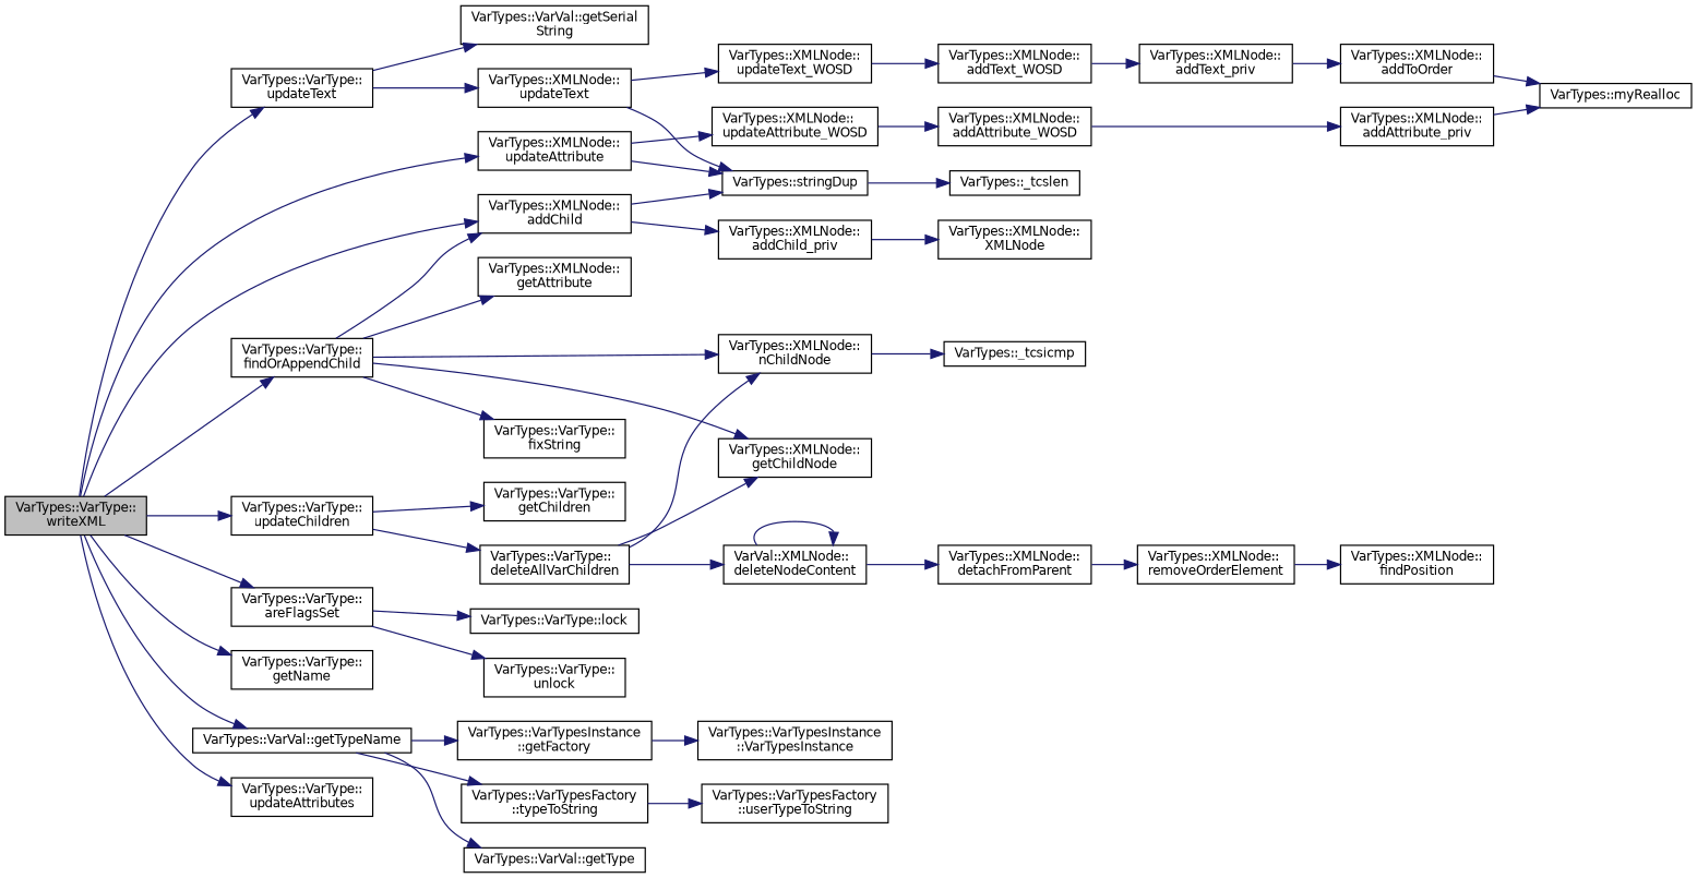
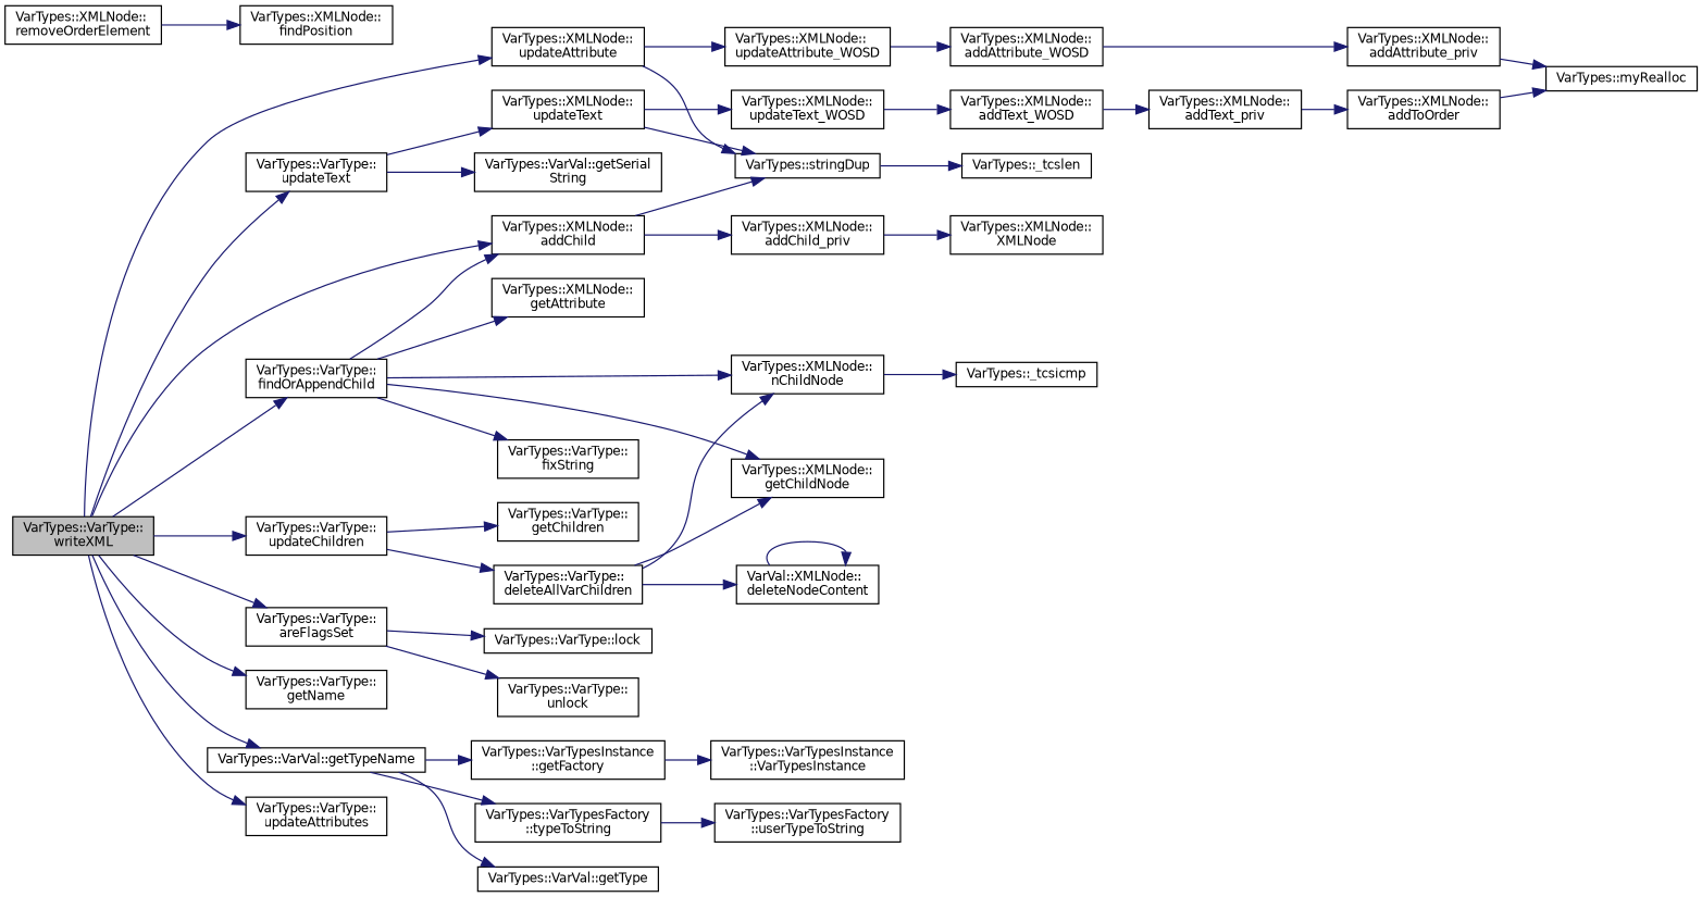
  digraph {
    rankdir=LR
    node [color=black fillcolor=white fontname=Helvetica fontsize=10 shape=record style=filled]
    edge [color=midnightblue fontname=Helvetica fontsize=10 labelfontname=Helvetica labelfontsize=10 style=solid]
    n1 [fillcolor=grey75 fontcolor=black height=0.2 label="VarTypes::VarType::\lwriteXML" width=0.4]
    n2 [height=0.2 label="VarTypes::XMLNode::\laddChild" width=0.4]
    n3 [height=0.2 label="VarTypes::VarType::\lareFlagsSet" width=0.4]
    n4 [height=0.2 label="VarTypes::VarType::\lfindOrAppendChild" width=0.4]
    n5 [height=0.2 label="VarTypes::VarType::\lgetName" width=0.4]
    n6 [height=0.2 label="VarTypes::VarVal::getTypeName" width=0.4]
    n7 [height=0.2 label="VarTypes::XMLNode::\lupdateAttribute" width=0.4]
    n8 [height=0.2 label="VarTypes::VarType::\lupdateAttributes" width=0.4]
    n9 [height=0.2 label="VarTypes::VarType::\lupdateChildren" width=0.4]
    n10 [height=0.2 label="VarTypes::VarType::\lupdateText" width=0.4]
    n11 [height=0.2 label="VarTypes::XMLNode::\laddChild_priv" width=0.4]
    n12 [height=0.2 label="VarTypes::stringDup" width=0.4]
    n13 [height=0.2 label="VarTypes::VarType::lock" width=0.4]
    n14 [height=0.2 label="VarTypes::VarType::\lunlock" width=0.4]
    n15 [height=0.2 label="VarTypes::VarType::\lfixString" width=0.4]
    n16 [height=0.2 label="VarTypes::XMLNode::\lgetAttribute" width=0.4]
    n17 [height=0.2 label="VarTypes::XMLNode::\lgetChildNode" width=0.4]
    n18 [height=0.2 label="VarTypes::XMLNode::\lnChildNode" width=0.4]
    n19 [height=0.2 label="VarTypes::VarTypesInstance\l::getFactory" width=0.4]
    n20 [height=0.2 label="VarTypes::VarTypesFactory\l::typeToString" width=0.4]
    n21 [height=0.2 label="VarTypes::VarVal::getType" width=0.4]
    n22 [height=0.2 label="VarTypes::XMLNode::\lupdateAttribute_WOSD" width=0.4]
    n23 [height=0.2 label="VarTypes::VarType::\ldeleteAllVarChildren" width=0.4]
    n24 [height=0.2 label="VarTypes::VarType::\lgetChildren" width=0.4]
    n25 [height=0.2 label="VarTypes::VarVal::getSerial\lString" width=0.4]
    n26 [height=0.2 label="VarTypes::XMLNode::\lupdateText" width=0.4]
    n27 [height=0.2 label="VarTypes::XMLNode::\lXMLNode" width=0.4]
    n28 [height=0.2 label="VarTypes::_tcslen" width=0.4]
    n29 [height=0.2 label="VarTypes::XMLNode::\laddToOrder" width=0.4]
    n30 [height=0.2 label="VarTypes::myRealloc" width=0.4]
    n31 [height=0.2 label="VarTypes::_tcsicmp" width=0.4]
    n32 [height=0.2 label="VarTypes::VarTypesInstance\l::VarTypesInstance" width=0.4]
    n33 [height=0.2 label="VarTypes::VarTypesFactory\l::userTypeToString" width=0.4]
    n34 [height=0.2 label="VarTypes::XMLNode::\laddAttribute_WOSD" width=0.4]
    n35 [height=0.2 label="VarTypes::XMLNode::\laddAttribute_priv" width=0.4]
    n36 [height=0.2 label="VarVal::XMLNode::\ldeleteNodeContent" width=0.4]
-   n37 [height=0.2 label="VarTypes::XMLNode::\ldetachFromParent" width=0.4]
    n38 [height=0.2 label="VarTypes::XMLNode::\lremoveOrderElement" width=0.4]
    n39 [height=0.2 label="VarTypes::XMLNode::\lfindPosition" width=0.4]
    n40 [height=0.2 label="VarTypes::XMLNode::\lupdateText_WOSD" width=0.4]
    n41 [height=0.2 label="VarTypes::XMLNode::\laddText_WOSD" width=0.4]
    n42 [height=0.2 label="VarTypes::XMLNode::\laddText_priv" width=0.4]
    n1 -> n2
    n1 -> n3
    n1 -> n4
    n1 -> n5
    n1 -> n6
    n1 -> n7
    n1 -> n8
    n1 -> n9
    n1 -> n10
    n2 -> n11
    n2 -> n12
    n3 -> n13
    n3 -> n14
    n4 -> n2
    n4 -> n15
    n4 -> n16
    n4 -> n17
    n4 -> n18
    n6 -> n19
    n6 -> n20
    n6 -> n21
    n7 -> n12
    n7 -> n22
    n9 -> n23
    n9 -> n24
    n10 -> n25
    n10 -> n26
    n11 -> n27
    n12 -> n28
    n18 -> n31
    n19 -> n32
    n20 -> n33
    n22 -> n34
    n23 -> n17
    n23 -> n18
    n23 -> n36
    n26 -> n12
    n26 -> n40
    n29 -> n30
    n34 -> n35
    n35 -> n30
    n36 -> n36
-   n36 -> n37
-   n37 -> n38
    n38 -> n39
    n40 -> n41
    n41 -> n42
    n42 -> n29
  }
